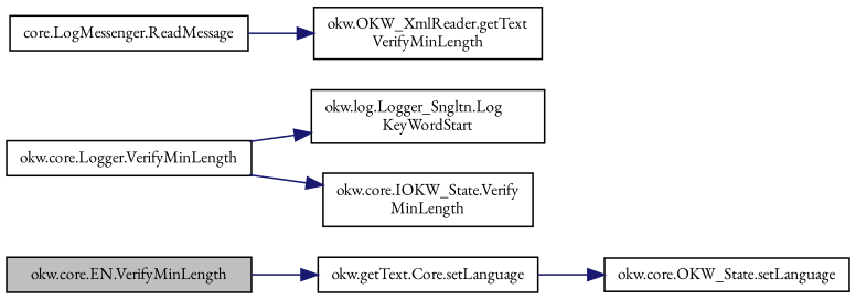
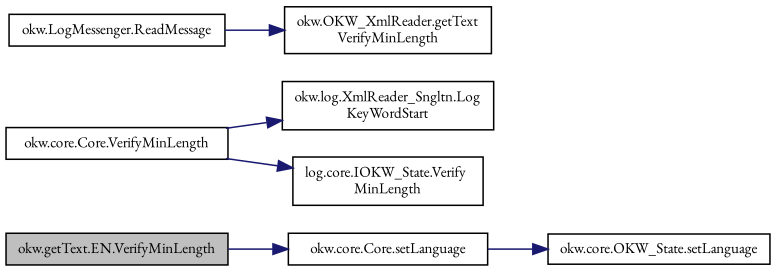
  digraph {
    fontname="EB Garamond"
    rankdir=LR
    node [color=black fillcolor=white fontname="EB Garamond" fontsize=10 shape=record style=filled]
    edge [color=midnightblue fontname="EB Garamond" fontsize=10 labelfontname=Helvetica labelfontsize=10 style=solid]
-   n1 [fillcolor=grey75 fontcolor=black height=0.2 label="okw.core.EN.VerifyMinLength" width=0.4]
-   n2 [height=0.2 label="okw.getText.Core.setLanguage" width=0.4]
+   n1 [fillcolor=grey75 fontcolor=black height=0.2 label="okw.getText.EN.VerifyMinLength" width=0.4]
+   n2 [height=0.2 label="okw.core.Core.setLanguage" width=0.4]
    n3 [height=0.2 label="okw.core.OKW_State.setLanguage" width=0.4]
-   n4 [height=0.2 label="okw.core.Logger.VerifyMinLength" width=0.4]
-   n5 [height=0.2 label="okw.log.Logger_Sngltn.Log\lKeyWordStart" width=0.4]
-   n6 [height=0.2 label="okw.core.IOKW_State.Verify\lMinLength" width=0.4]
-   n7 [height=0.2 label="core.LogMessenger.ReadMessage" width=0.4]
+   n4 [height=0.2 label="okw.core.Core.VerifyMinLength" width=0.4]
+   n5 [height=0.2 label="okw.log.XmlReader_Sngltn.Log\lKeyWordStart" width=0.4]
+   n6 [height=0.2 label="log.core.IOKW_State.Verify\lMinLength" width=0.4]
+   n7 [height=0.2 label="okw.LogMessenger.ReadMessage" width=0.4]
    n8 [height=0.2 label="okw.OKW_XmlReader.getText\lVerifyMinLength" width=0.4]
    n1 -> n2
    n2 -> n3
    n4 -> n5
    n4 -> n6
    n7 -> n8
  }
